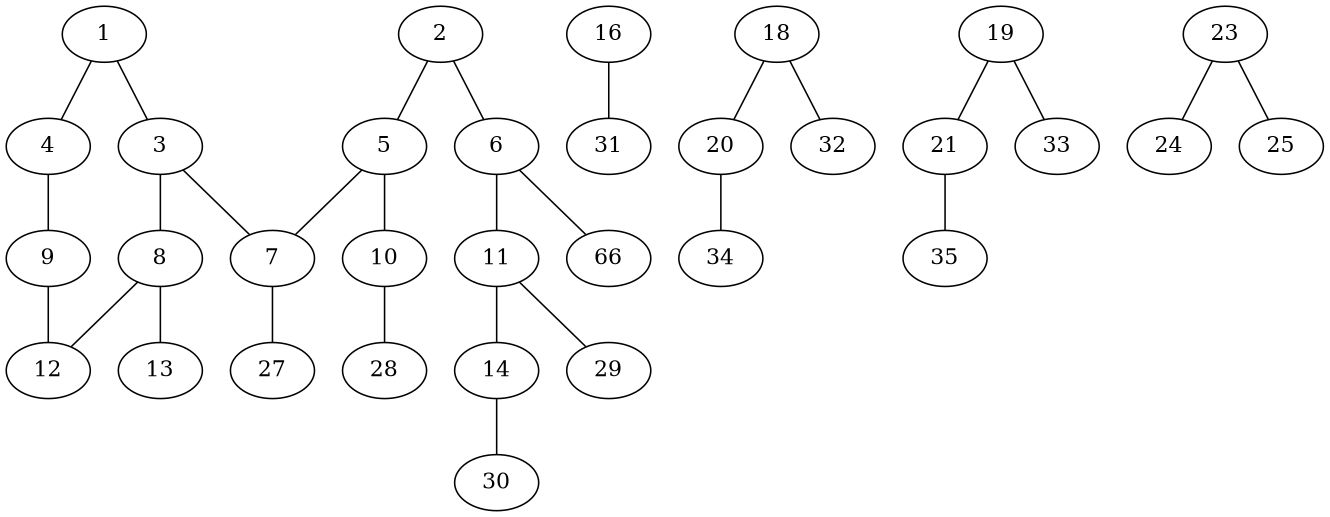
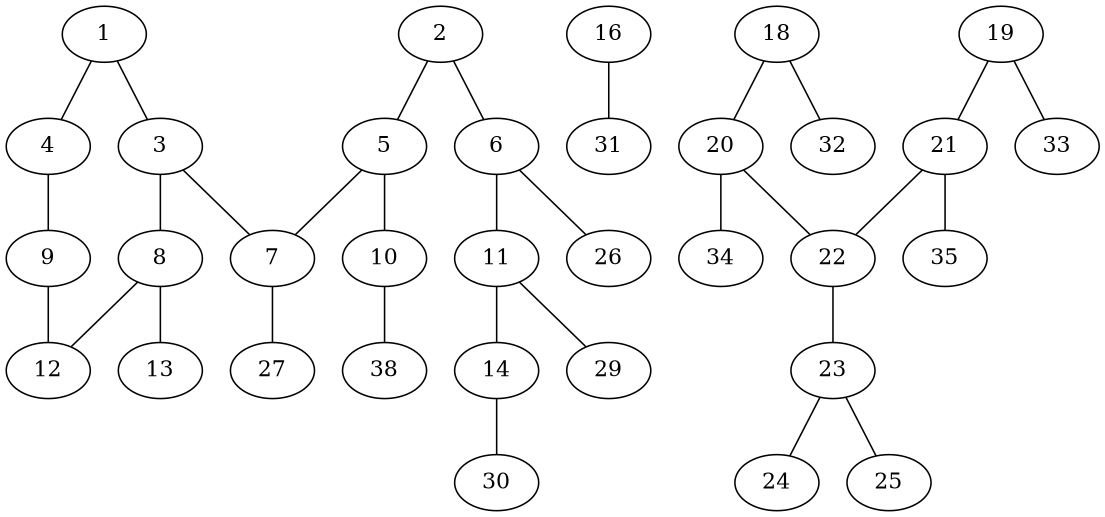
  graph {
    node [chem=C]
    edge [valence=1]
    1
    3
    4 [chem=N]
    2
    5
    6
    7 [chem=N]
    8
    9 [chem=N]
    10
    11
-   26 [chem=H label=66]
+   26 [chem=H]
    27 [chem=H]
    12 [chem=N]
    13 [chem=O]
-   28 [chem=H]
+   28 [chem=H label=38]
    14
    29 [chem=H]
    30 [chem=H]
    31 [chem=H]
    16
    18
    20
    32 [chem=H]
    19
    21
    33 [chem=H]
+   22
    34 [chem=H]
    35 [chem=H]
    23 [chem=N]
    24 [chem=O]
    25 [chem=O]
    1 -- 3 [valence=2]
    1 -- 4
    3 -- 7
    3 -- 8
    4 -- 9 [valence=2]
    2 -- 5 [valence=2]
    2 -- 6
    5 -- 7
    5 -- 10
    6 -- 11 [valence=2]
    6 -- 26
    7 -- 27
    8 -- 12
    8 -- 13 [valence=2]
    9 -- 12
    10 -- 28
    11 -- 14
    11 -- 29
    14 -- 30
    16 -- 31
    18 -- 20
    18 -- 32
+   20 -- 22 [valence=2]
    20 -- 34
    19 -- 21 [valence=2]
    19 -- 33
+   21 -- 22
    21 -- 35
+   22 -- 23
    23 -- 24 [valence=2]
    23 -- 25
  }
